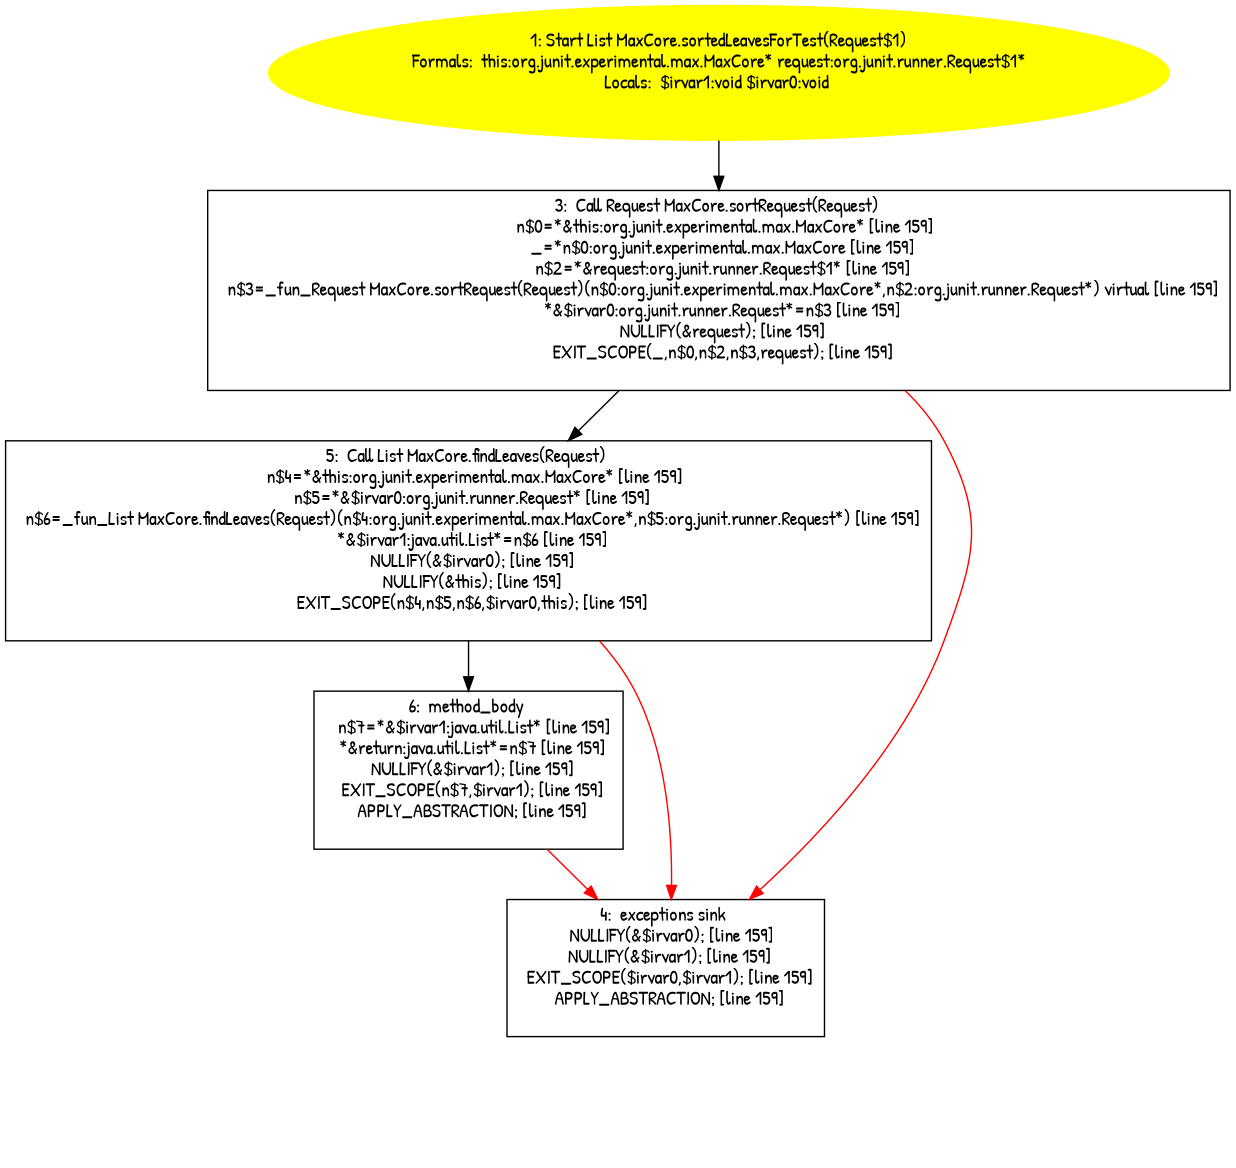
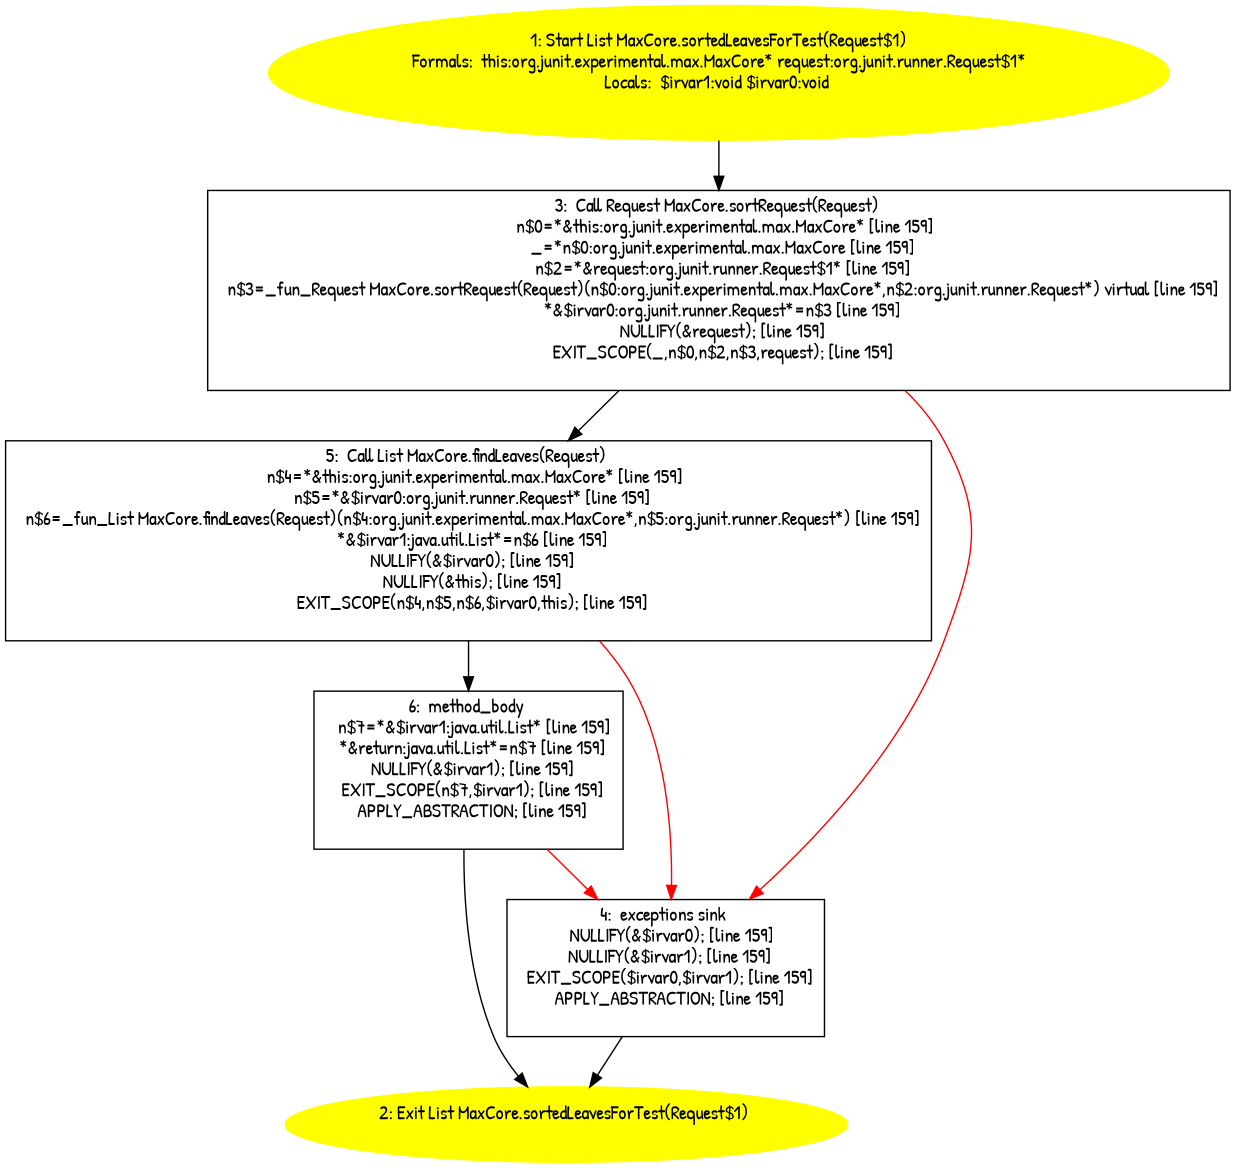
  digraph {
    fontname="Patrick Hand"
    node [fontname="Patrick Hand" shape=box]
    edge [fontname="Patrick Hand"]
    n1 [color=yellow label="1: Start List MaxCore.sortedLeavesForTest(Request$1)\nFormals:  this:org.junit.experimental.max.MaxCore* request:org.junit.runner.Request$1*\nLocals:  $irvar1:void $irvar0:void \n  " style=filled shape=""]
    n2 [label="3:  Call Request MaxCore.sortRequest(Request) \n   n$0=*&this:org.junit.experimental.max.MaxCore* [line 159]\n  _=*n$0:org.junit.experimental.max.MaxCore [line 159]\n  n$2=*&request:org.junit.runner.Request$1* [line 159]\n  n$3=_fun_Request MaxCore.sortRequest(Request)(n$0:org.junit.experimental.max.MaxCore*,n$2:org.junit.runner.Request*) virtual [line 159]\n  *&$irvar0:org.junit.runner.Request*=n$3 [line 159]\n  NULLIFY(&request); [line 159]\n  EXIT_SCOPE(_,n$0,n$2,n$3,request); [line 159]\n "]
    n3 [label="5:  Call List MaxCore.findLeaves(Request) \n   n$4=*&this:org.junit.experimental.max.MaxCore* [line 159]\n  n$5=*&$irvar0:org.junit.runner.Request* [line 159]\n  n$6=_fun_List MaxCore.findLeaves(Request)(n$4:org.junit.experimental.max.MaxCore*,n$5:org.junit.runner.Request*) [line 159]\n  *&$irvar1:java.util.List*=n$6 [line 159]\n  NULLIFY(&$irvar0); [line 159]\n  NULLIFY(&this); [line 159]\n  EXIT_SCOPE(n$4,n$5,n$6,$irvar0,this); [line 159]\n "]
    n4 [label="4:  exceptions sink \n   NULLIFY(&$irvar0); [line 159]\n  NULLIFY(&$irvar1); [line 159]\n  EXIT_SCOPE($irvar0,$irvar1); [line 159]\n  APPLY_ABSTRACTION; [line 159]\n "]
+   n5 [color=yellow label="2: Exit List MaxCore.sortedLeavesForTest(Request$1) \n  " style=filled shape=""]
    n6 [label="6:  method_body \n   n$7=*&$irvar1:java.util.List* [line 159]\n  *&return:java.util.List*=n$7 [line 159]\n  NULLIFY(&$irvar1); [line 159]\n  EXIT_SCOPE(n$7,$irvar1); [line 159]\n  APPLY_ABSTRACTION; [line 159]\n "]
    n1 -> n2
    n2 -> n3
    n2 -> n4 [color=red]
    n3 -> n4 [color=red]
    n3 -> n6
+   n4 -> n5
    n6 -> n4 [color=red]
+   n6 -> n5
  }
